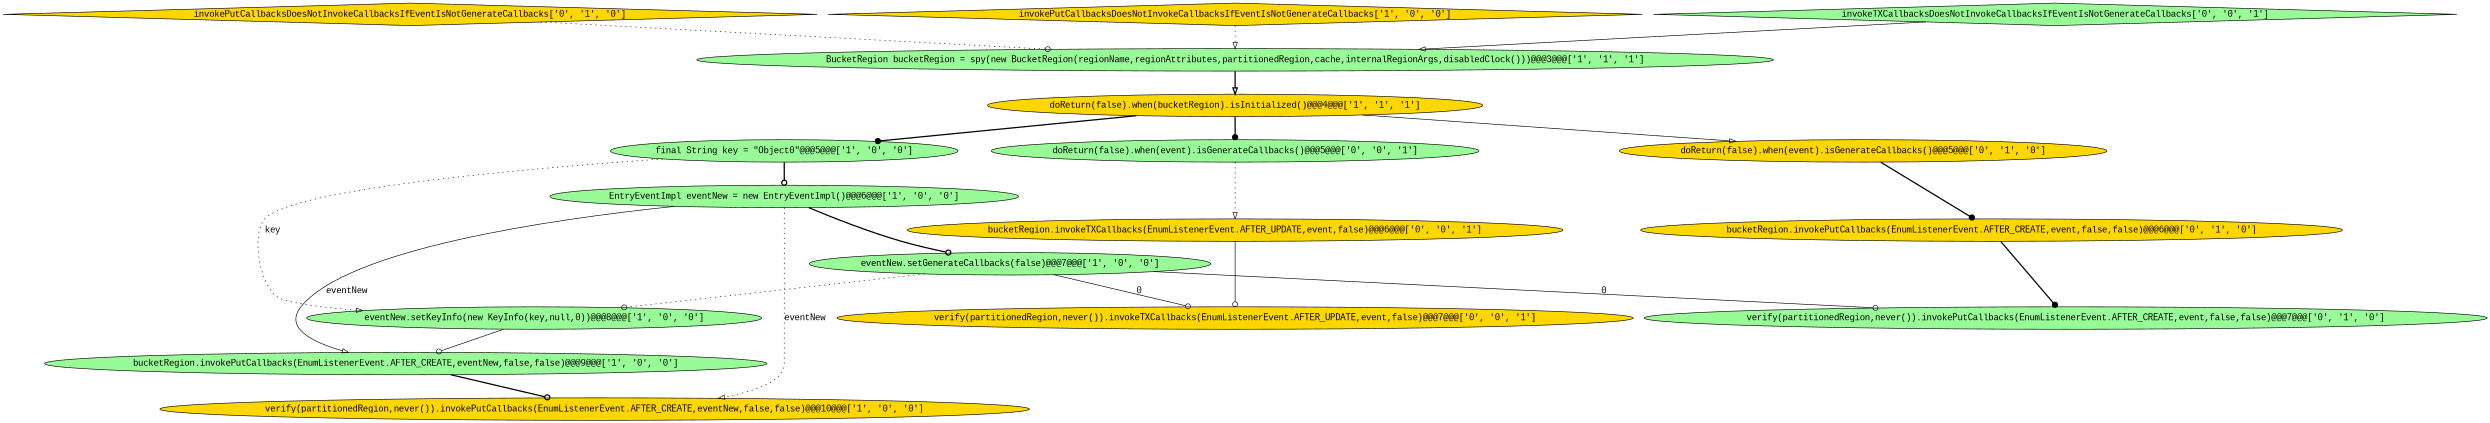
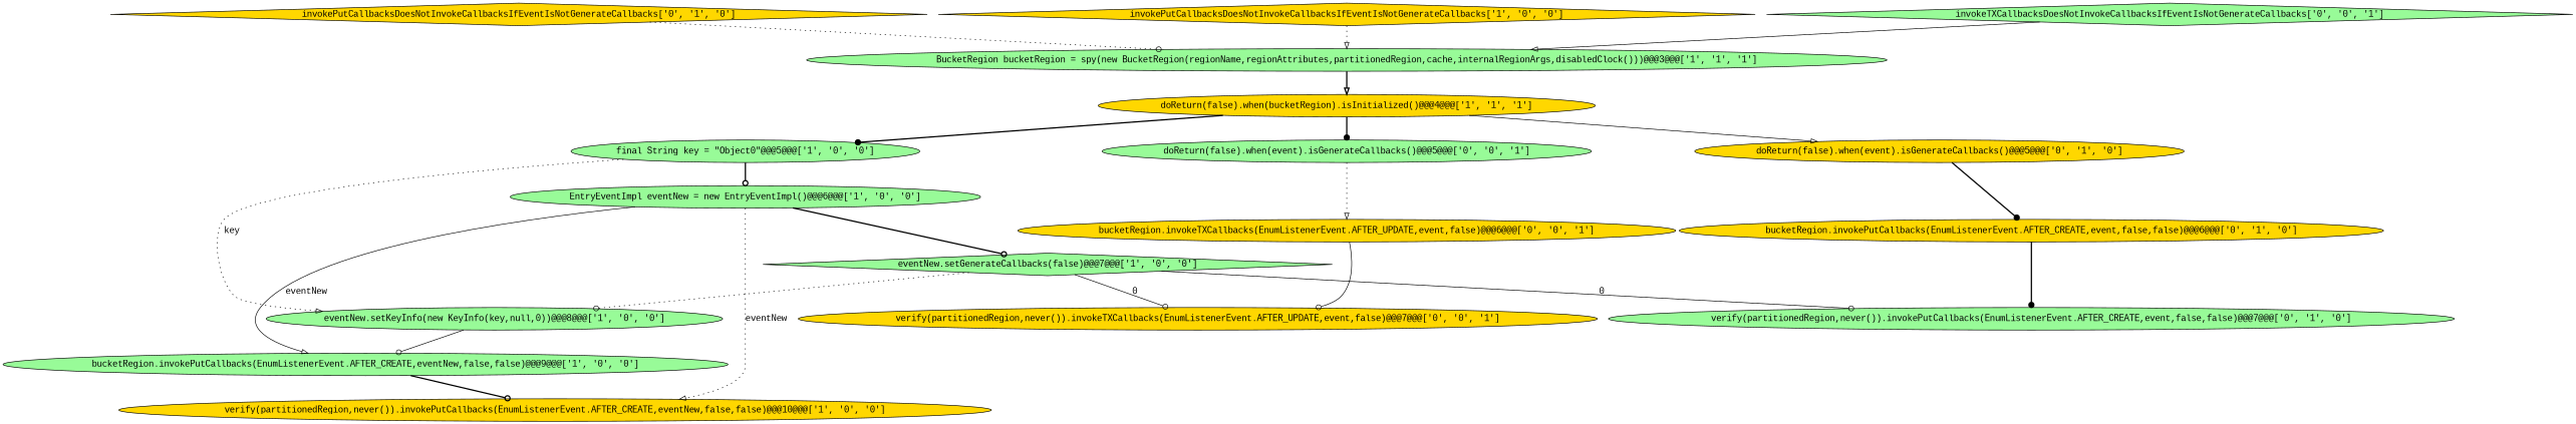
  digraph {
    fontname="Liberation Mono"
    node [fillcolor=palegreen shape=ellipse style=filled fontname="Liberation Mono"]
    edge [style=bold arrowhead=odot fontname="Liberation Mono"]
    n1 [label="bucketRegion.invokePutCallbacks(EnumListenerEvent.AFTER_CREATE,eventNew,false,false)@@@9@@@['1', '0', '0']"]
    n2 [fillcolor=gold label="verify(partitionedRegion,never()).invokePutCallbacks(EnumListenerEvent.AFTER_CREATE,eventNew,false,false)@@@10@@@['1', '0', '0']"]
    n3 [label="doReturn(false).when(event).isGenerateCallbacks()@@@5@@@['0', '0', '1']"]
    n4 [fillcolor=gold label="bucketRegion.invokeTXCallbacks(EnumListenerEvent.AFTER_UPDATE,event,false)@@@6@@@['0', '0', '1']"]
    n5 [label="EntryEventImpl eventNew = new EntryEventImpl()@@@6@@@['1', '0', '0']"]
-   n6 [label="eventNew.setGenerateCallbacks(false)@@@7@@@['1', '0', '0']"]
+   n6 [label="eventNew.setGenerateCallbacks(false)@@@7@@@['1', '0', '0']" shape=diamond]
    n7 [label="verify(partitionedRegion,never()).invokePutCallbacks(EnumListenerEvent.AFTER_CREATE,event,false,false)@@@7@@@['0', '1', '0']"]
    n8 [fillcolor=gold label="invokePutCallbacksDoesNotInvokeCallbacksIfEventIsNotGenerateCallbacks['0', '1', '0']" shape=diamond]
    n9 [label="BucketRegion bucketRegion = spy(new BucketRegion(regionName,regionAttributes,partitionedRegion,cache,internalRegionArgs,disabledClock()))@@@3@@@['1', '1', '1']"]
    n10 [fillcolor=gold label="verify(partitionedRegion,never()).invokeTXCallbacks(EnumListenerEvent.AFTER_UPDATE,event,false)@@@7@@@['0', '0', '1']"]
    n11 [fillcolor=gold label="invokePutCallbacksDoesNotInvokeCallbacksIfEventIsNotGenerateCallbacks['1', '0', '0']" shape=diamond]
    n12 [label="invokeTXCallbacksDoesNotInvokeCallbacksIfEventIsNotGenerateCallbacks['0', '0', '1']" shape=diamond]
    n13 [fillcolor=gold label="doReturn(false).when(bucketRegion).isInitialized()@@@4@@@['1', '1', '1']"]
    n14 [label="final String key = \"Object0\"@@@5@@@['1', '0', '0']"]
    n15 [fillcolor=gold label="doReturn(false).when(event).isGenerateCallbacks()@@@5@@@['0', '1', '0']"]
    n16 [label="eventNew.setKeyInfo(new KeyInfo(key,null,0))@@@8@@@['1', '0', '0']"]
    n17 [fillcolor=gold label="bucketRegion.invokePutCallbacks(EnumListenerEvent.AFTER_CREATE,event,false,false)@@@6@@@['0', '1', '0']"]
    n1 -> n2
    n3 -> n4 [style=dotted arrowhead=onormal]
    n4 -> n10 [style=solid]
    n5 -> n1 [label=eventNew style=solid arrowhead=onormal]
    n5 -> n2 [label=eventNew style=dotted arrowhead=onormal]
    n5 -> n6
    n6 -> n7 [label=0 style=solid]
    n6 -> n10 [label=0 style=solid]
    n6 -> n16 [style=dotted]
    n8 -> n9 [style=dotted]
    n9 -> n13 [arrowhead=onormal]
    n11 -> n9 [style=dotted arrowhead=onormal]
    n12 -> n9 [style=solid arrowhead=onormal]
    n13 -> n3 [arrowhead=dot]
    n13 -> n14 [arrowhead=dot]
    n13 -> n15 [style=solid arrowhead=onormal]
    n14 -> n5
    n14 -> n16 [label=key style=dotted arrowhead=onormal]
    n15 -> n17 [arrowhead=dot]
    n16 -> n1 [style=solid]
    n17 -> n7 [arrowhead=dot]
  }
